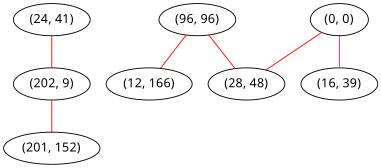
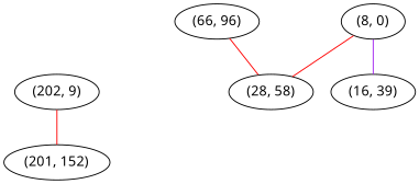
  graph {
    fontname="Noto Sans"
    node [fontname="Noto Sans"]
    edge [color=red fontname="Noto Sans" weight=1]
-   "(24, 41)"
    "(202, 9)"
    "(201, 152)"
-   "(96, 96)"
-   "(28, 48)"
-   "(12, 166)"
-   "(0, 0)"
+   "(96, 96)" [label="(66, 96)"]
+   "(28, 48)" [label="(28, 58)"]
+   "(0, 0)" [label="(8, 0)"]
    "(16, 39)"
-   "(24, 41)" -- "(202, 9)"
    "(202, 9)" -- "(201, 152)"
    "(96, 96)" -- "(28, 48)"
-   "(96, 96)" -- "(12, 166)"
    "(0, 0)" -- "(28, 48)"
    "(0, 0)" -- "(16, 39)" [color=purple weight=4]
  }
